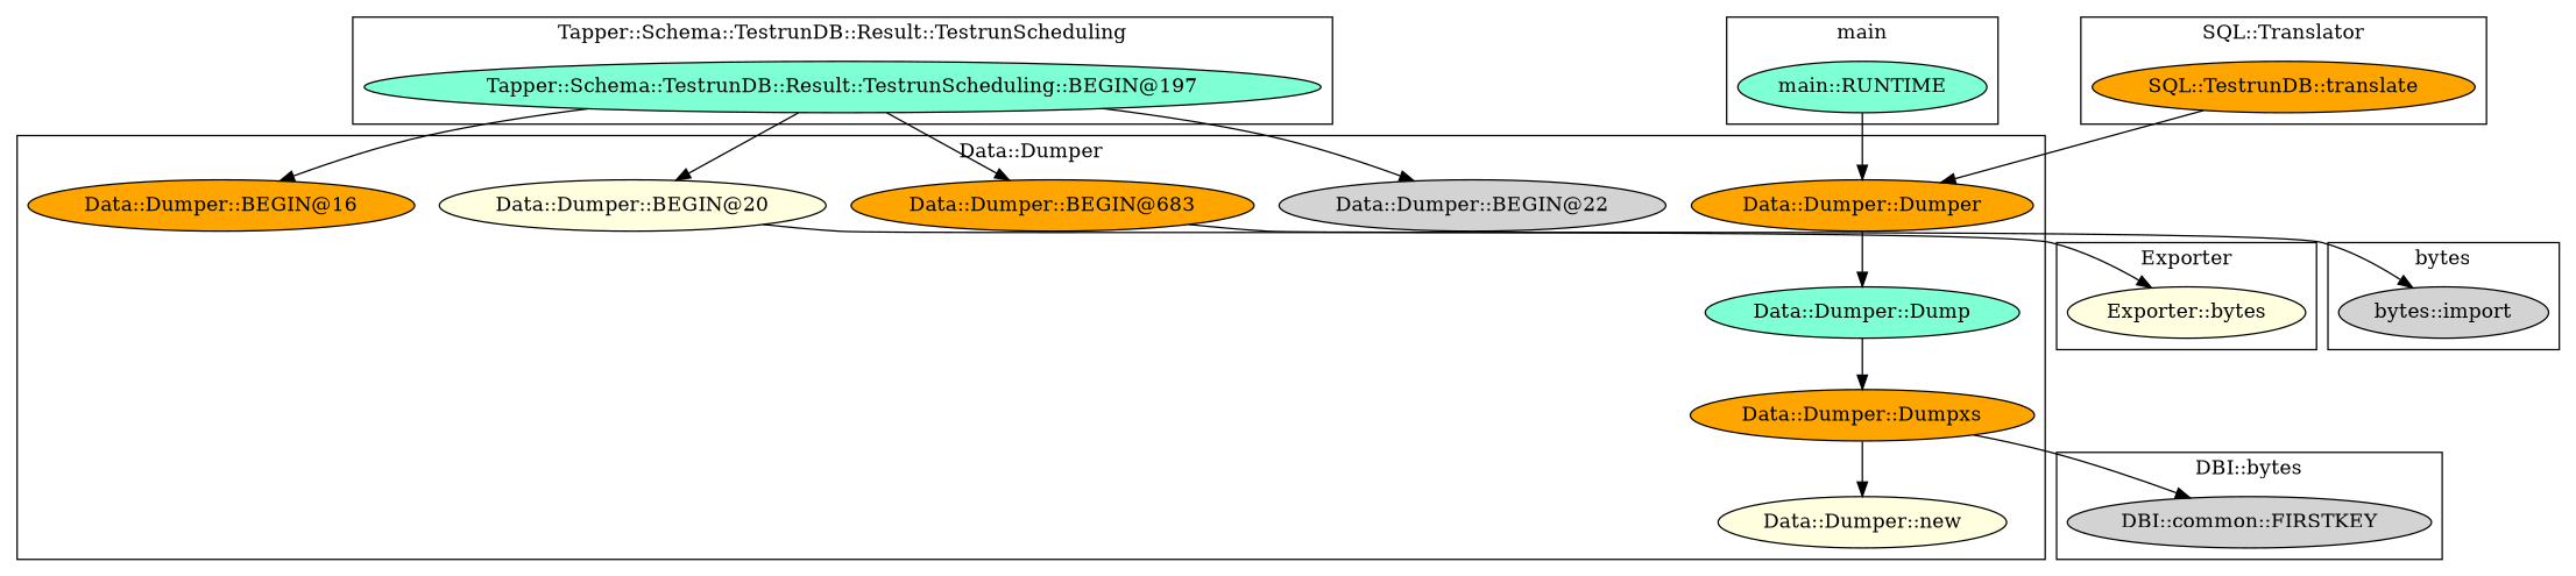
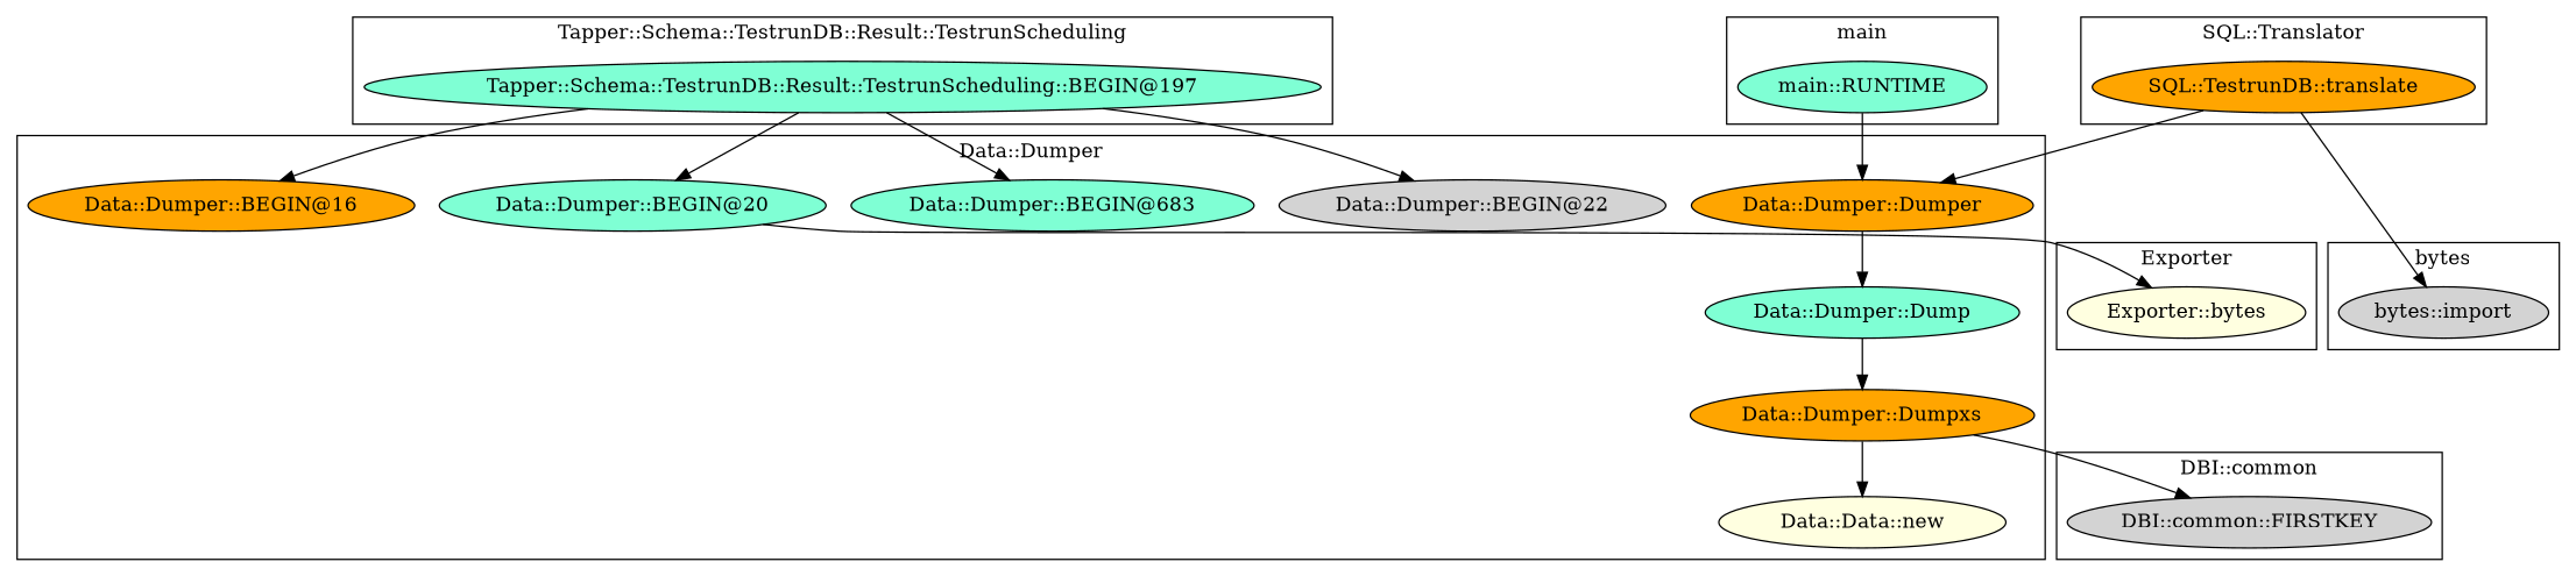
  digraph {
    node [fillcolor=orange style=filled]
    n1 [label="SQL::TestrunDB::translate"]
    "bytes::import" [fillcolor=lightgrey]
    "Tapper::Schema::TestrunDB::Result::TestrunScheduling::BEGIN@197" [fillcolor=aquamarine]
    "DBI::common::FIRSTKEY" [fillcolor=lightgrey]
    n5 [fillcolor=lightyellow label="Exporter::bytes"]
    "Data::Dumper::BEGIN@22" [fillcolor=lightgrey]
    "Data::Dumper::BEGIN@16"
-   "Data::Dumper::new" [fillcolor=lightyellow]
+   "Data::Dumper::new" [fillcolor=lightyellow label="Data::Data::new"]
    "Data::Dumper::Dump" [fillcolor=aquamarine]
-   "Data::Dumper::BEGIN@683"
+   "Data::Dumper::BEGIN@683" [fillcolor=aquamarine]
    "Data::Dumper::Dumper"
    "Data::Dumper::Dumpxs"
-   "Data::Dumper::BEGIN@20" [fillcolor=lightyellow]
+   "Data::Dumper::BEGIN@20" [fillcolor=aquamarine]
    "main::RUNTIME" [fillcolor=aquamarine]
    subgraph cluster_1 {
      label="SQL::Translator"
      n1
    }
    subgraph cluster_2 {
      label=bytes
      "bytes::import"
    }
    subgraph cluster_3 {
      label="Tapper::Schema::TestrunDB::Result::TestrunScheduling"
      "Tapper::Schema::TestrunDB::Result::TestrunScheduling::BEGIN@197"
    }
    subgraph cluster_4 {
-     label="DBI::bytes"
+     label="DBI::common"
      "DBI::common::FIRSTKEY"
    }
    subgraph cluster_5 {
      label=Exporter
      n5
    }
    subgraph cluster_6 {
      label="Data::Dumper"
      "Data::Dumper::BEGIN@22"
      "Data::Dumper::BEGIN@16"
      "Data::Dumper::new"
      "Data::Dumper::Dump"
      "Data::Dumper::BEGIN@683"
      "Data::Dumper::Dumper"
      "Data::Dumper::Dumpxs"
      "Data::Dumper::BEGIN@20"
    }
    subgraph cluster_7 {
      label=main
      "main::RUNTIME"
    }
    n1 -> "Data::Dumper::Dumper"
    "Tapper::Schema::TestrunDB::Result::TestrunScheduling::BEGIN@197" -> "Data::Dumper::BEGIN@22"
    "Tapper::Schema::TestrunDB::Result::TestrunScheduling::BEGIN@197" -> "Data::Dumper::BEGIN@16"
    "Tapper::Schema::TestrunDB::Result::TestrunScheduling::BEGIN@197" -> "Data::Dumper::BEGIN@683"
    "Tapper::Schema::TestrunDB::Result::TestrunScheduling::BEGIN@197" -> "Data::Dumper::BEGIN@20"
    "Data::Dumper::Dump" -> "Data::Dumper::Dumpxs"
-   "Data::Dumper::BEGIN@683" -> "bytes::import"
+   n1 -> "bytes::import"
    "Data::Dumper::Dumper" -> "Data::Dumper::Dump"
    "Data::Dumper::Dumpxs" -> "DBI::common::FIRSTKEY"
    "Data::Dumper::Dumpxs" -> "Data::Dumper::new"
    "Data::Dumper::BEGIN@20" -> n5
    "main::RUNTIME" -> "Data::Dumper::Dumper"
  }
